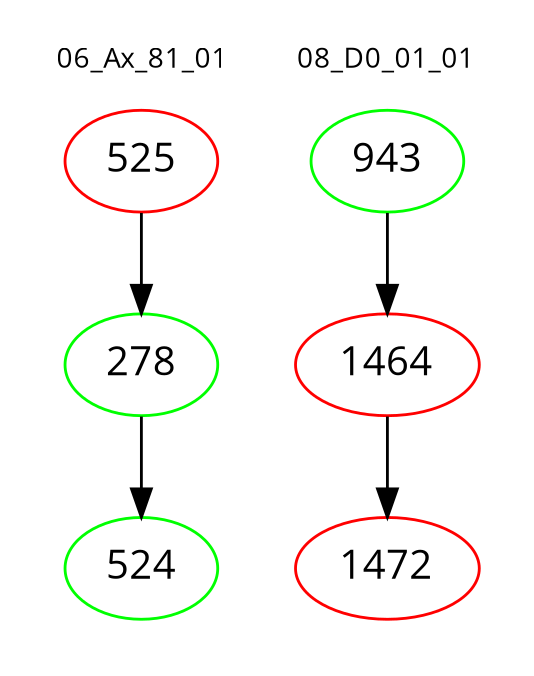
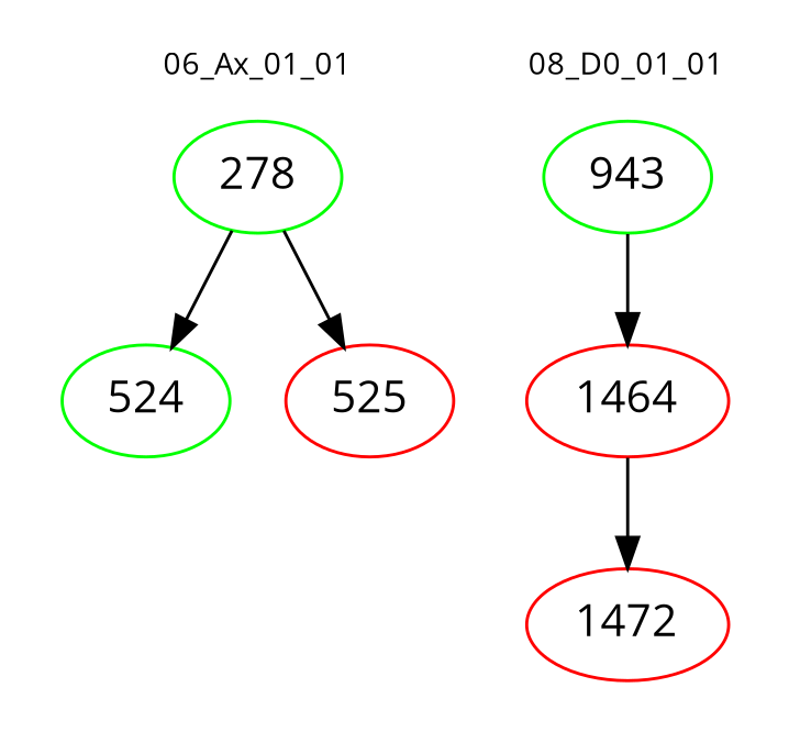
  digraph {
    fontname="Open Sans"
    node [color=green fontname="Open Sans"]
    edge [color=black fontname="Open Sans"]
    n1 [label=278]
    n2 [label=524]
    n3 [color=red label=525]
    n4 [label=943]
    n5 [color=red label=1472]
    n6 [color=red label=1464]
    subgraph cluster_1 {
      color=white
      fontsize=10
-     label="06_Ax_81_01"
+     label="06_Ax_01_01"
      n1
      n2
      n3
    }
    subgraph cluster_2 {
      color=white
      fontsize=10
      label="08_D0_01_01"
      n4
      n5
      n6
    }
    n1 -> n2
-   n3 -> n1
+   n1 -> n3
    n4 -> n6
    n6 -> n5
  }
